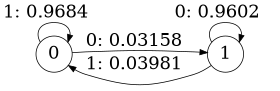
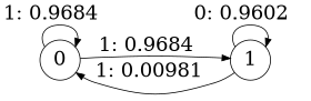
  digraph {
    rankdir=LR
    node [fontsize=24 shape=circle]
    edge [fontsize=24]
    0
    1
    0 -> 0 [label="1: 0.9684   "]
-   0 -> 1 [label="0: 0.03158  "]
-   1 -> 0 [label="1: 0.03981  "]
+   0 -> 1 [label="1: 0.9684   "]
+   1 -> 0 [label="1: 0.00981  "]
    1 -> 1 [label="0: 0.9602   "]
  }
